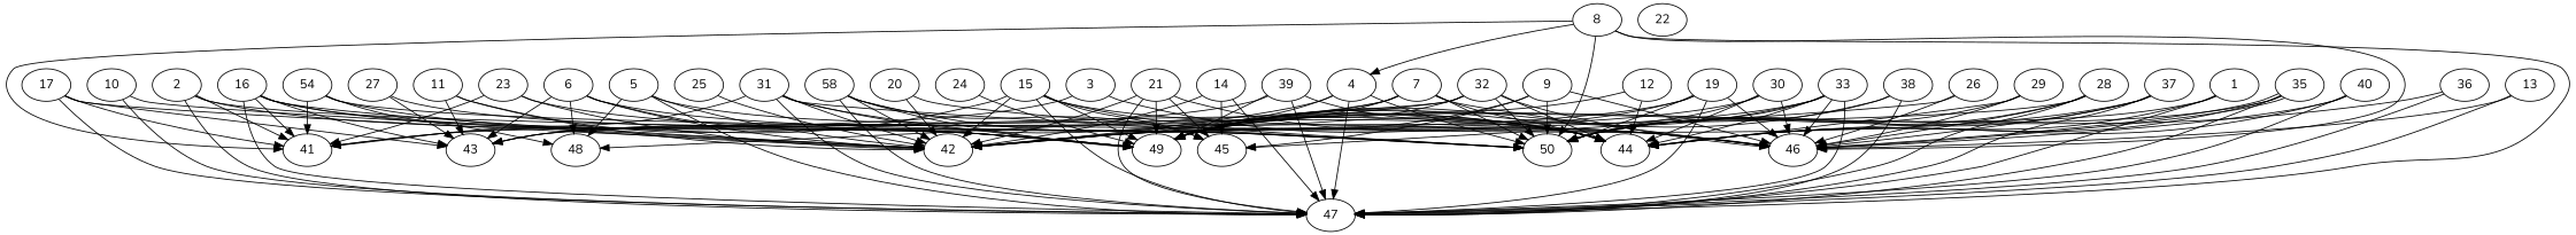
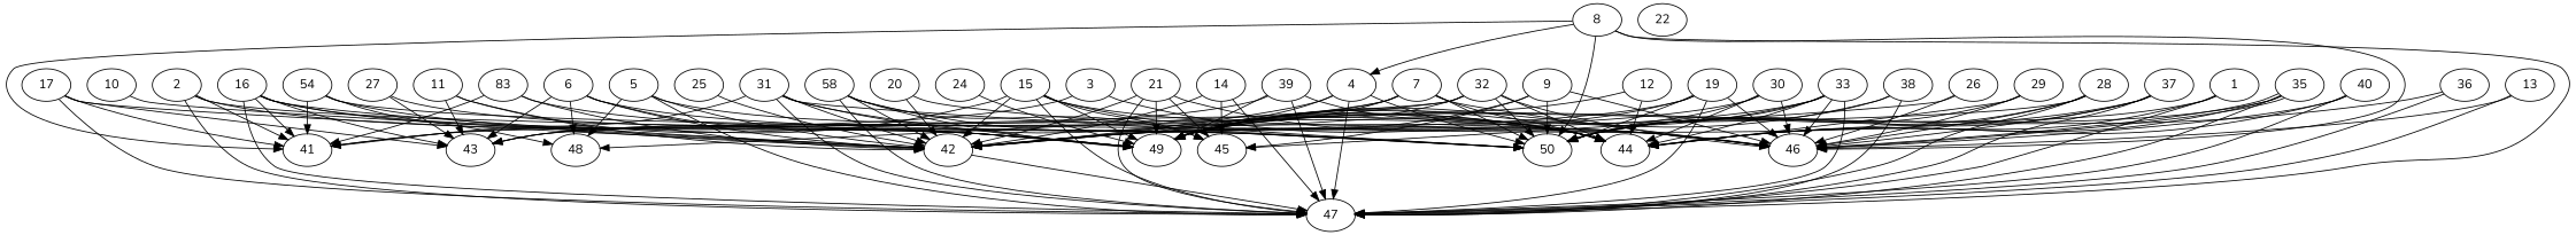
  digraph {
    fontname=Nunito
    node [alpha=0.08 fontname=Nunito]
    edge [fontname=Nunito]
    1 [alpha=0.03 expect_size=197657339420204096]
    44 [alpha=0.10 expect_size=16253798715747263840256]
    47 [alpha=0.15 expect_size=2578421231946306560]
    49 [alpha=0.01 expect_size=499789849045175232]
    2 [alpha=0.11 expect_size=4090218711212145770496]
    41 [alpha=0.14 expect_size=2889408479577380352]
    50 [alpha=0.09 expect_size=703416754668291968]
    3 [alpha=0.09 expect_size=79287669263706240]
    46 [alpha=0.18 expect_size=12177311314400317014016]
    4 [alpha=0.01 expect_size=25757679746321564]
    42 [alpha=0.10 expect_size=33187904799859296]
    5 [alpha=0.07 expect_size=22704128465013300]
    48 [expect_size=146797554802693152]
    6 [alpha=0.01 expect_size=1267911887021571833856]
    43 [alpha=0.13 expect_size=148905720806661984]
    7 [alpha=0.02 expect_size=2129188782346762240]
    8 [alpha=0.13 expect_size=69593779913384760]
    9 [alpha=0.13 expect_size=165774304142948302848]
    45 [alpha=0.01 expect_size=8548663308674918252544]
    10 [alpha=0.15 expect_size=9322375629493668]
    11 [expect_size=118710676542063640576]
    12 [alpha=0.19 expect_size=44409301737997504]
    13 [alpha=0.20 expect_size=6792810012595240042496]
    14 [alpha=0.13 expect_size=481849760007462060032]
    15 [expect_size=5400986094196473856]
    16 [alpha=0.02 expect_size=161232088903207264]
    17 [alpha=0.06 expect_size=499289936392326479872]
    n28 [expect_size=51376032137618888 label=58]
    19 [alpha=0.07 expect_size=16161666662134232121344]
    20 [alpha=0.10 expect_size=4001279105949780992]
    21 [alpha=0.02 expect_size=169854235844844512]
    22 [alpha=0.11 expect_size=11704760732798442012672]
-   23 [alpha=0.03 expect_size=10767426773053722]
+   23 [alpha=0.03 expect_size=10767426773053722 label=83]
    24 [alpha=0.09 expect_size=188184009734665952]
    25 [alpha=0.04 expect_size=11805605333455498903552]
    26 [alpha=0.17 expect_size=10690400345809108992]
    27 [alpha=0.18 expect_size=182259128807312064512]
    28 [alpha=0.13 expect_size=8965043944572321792000]
    29 [alpha=0.01 expect_size=27406127578533992]
    30 [alpha=0.12 expect_size=2426190352629884780544]
    31 [alpha=0.04 expect_size=17186329422018480439296]
    32 [expect_size=4611686018427387904000]
    33 [alpha=0.18 expect_size=6622703001081328640]
    n44 [alpha=0.06 expect_size=8985675637795222 label=54]
    35 [expect_size=950469364992195328]
    36 [alpha=0.16 expect_size=4109763957032426496]
    37 [alpha=0.20 expect_size=4366376915095584768]
    38 [alpha=0.05 expect_size=24899170055619592]
    39 [alpha=0.13 expect_size=3722269344583808]
    40 [alpha=0.07 expect_size=534844964881610688]
    1 -> 44
    1 -> 47
    1 -> 49
    2 -> 47
    2 -> 49
    2 -> 41
    2 -> 50
    3 -> 41
    3 -> 46
    4 -> 47
    4 -> 49
    4 -> 50
    4 -> 42
    5 -> 44
    5 -> 47
    5 -> 42
    5 -> 48
    6 -> 49
    6 -> 50
    6 -> 42
    6 -> 48
    6 -> 43
    7 -> 44
    7 -> 49
    7 -> 50
    7 -> 46
    7 -> 42
    7 -> 43
    8 -> 47
    8 -> 41
    8 -> 50
    8 -> 46
    8 -> 4
    9 -> 50
    9 -> 46
    9 -> 42
    9 -> 45
-   10 -> 47
+   42 -> 47
    10 -> 42
    11 -> 49
    11 -> 42
    11 -> 43
    12 -> 44
    12 -> 49
    13 -> 47
    13 -> 46
    14 -> 47
    14 -> 42
    14 -> 45
    15 -> 44
    15 -> 47
    15 -> 49
    15 -> 41
    15 -> 46
    15 -> 42
    15 -> 45
    16 -> 44
    16 -> 47
    16 -> 49
    16 -> 41
    16 -> 42
    16 -> 43
    17 -> 47
    17 -> 41
    17 -> 42
    17 -> 43
    n28 -> 44
    n28 -> 47
    n28 -> 49
    n28 -> 42
    n28 -> 45
    19 -> 47
    19 -> 49
    19 -> 50
    19 -> 46
    19 -> 42
    20 -> 50
    20 -> 42
    21 -> 47
    21 -> 49
    21 -> 46
    21 -> 42
    21 -> 45
    23 -> 41
    23 -> 50
    23 -> 42
    24 -> 49
    25 -> 42
    26 -> 46
    26 -> 45
    27 -> 49
    27 -> 43
    28 -> 47
    28 -> 50
    28 -> 46
    28 -> 43
    29 -> 44
    29 -> 50
    29 -> 46
    30 -> 44
    30 -> 50
    30 -> 46
    30 -> 42
    31 -> 44
    31 -> 47
    31 -> 49
    31 -> 41
    31 -> 50
    31 -> 42
    32 -> 44
    32 -> 49
    32 -> 50
    32 -> 46
    32 -> 42
    32 -> 48
    33 -> 44
    33 -> 47
    33 -> 49
    33 -> 50
    33 -> 46
    33 -> 42
    n44 -> 41
    n44 -> 46
    n44 -> 42
    n44 -> 48
    35 -> 44
    35 -> 47
    35 -> 49
    35 -> 46
    35 -> 46
    36 -> 44
    36 -> 47
    37 -> 47
    37 -> 50
    37 -> 46
    37 -> 42
    38 -> 47
    38 -> 49
    38 -> 50
    39 -> 44
    39 -> 47
    39 -> 49
    39 -> 43
    40 -> 44
    40 -> 47
    40 -> 46
  }
